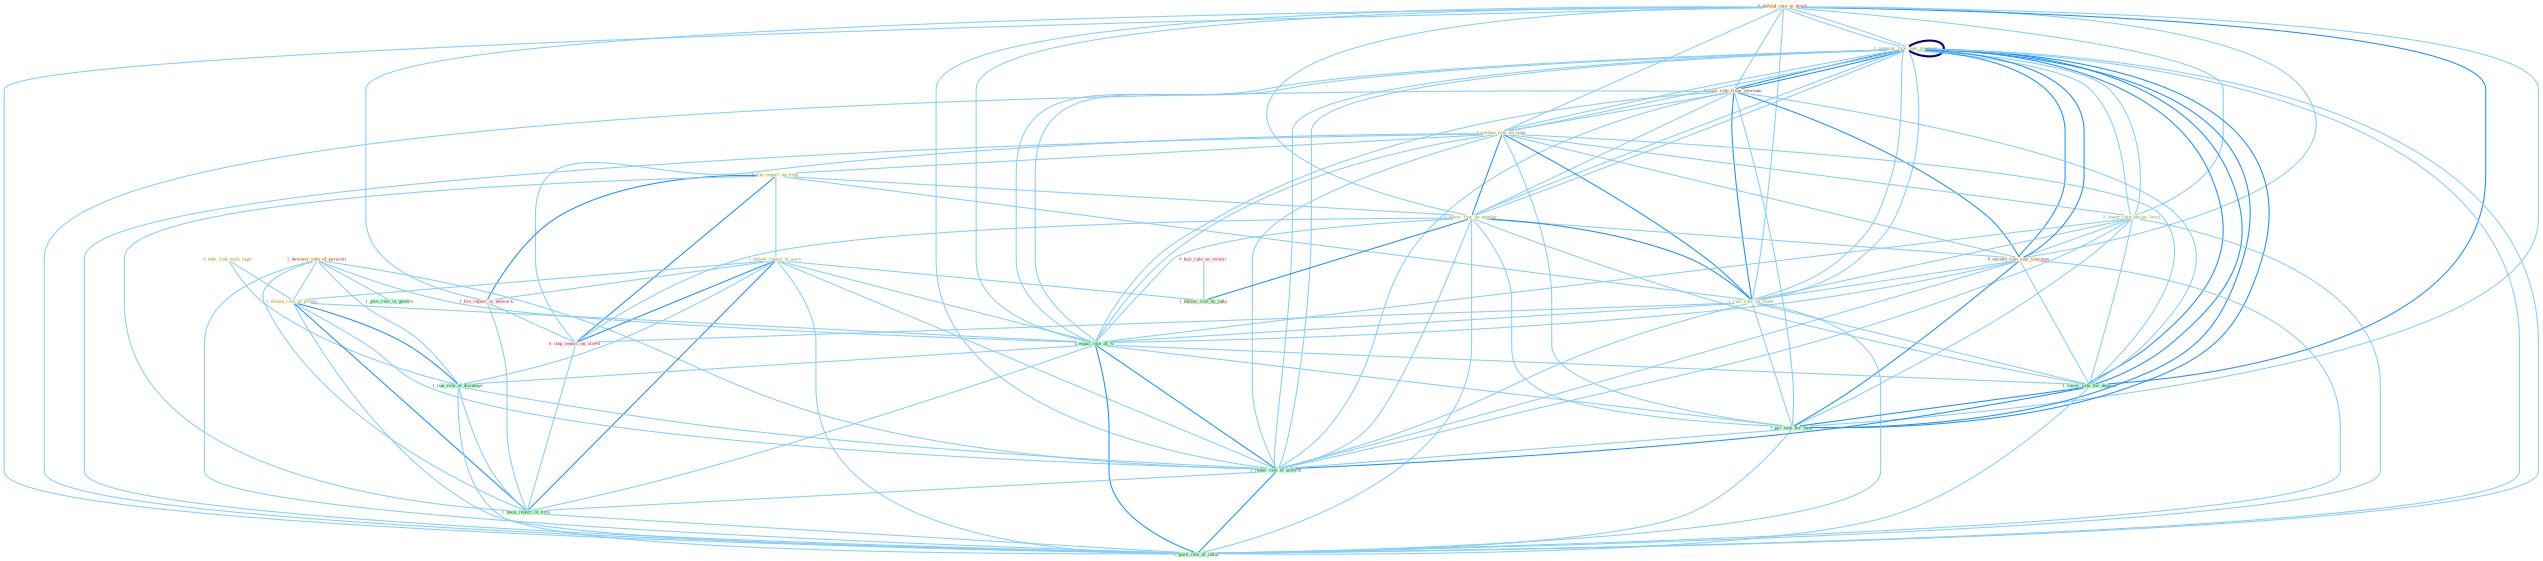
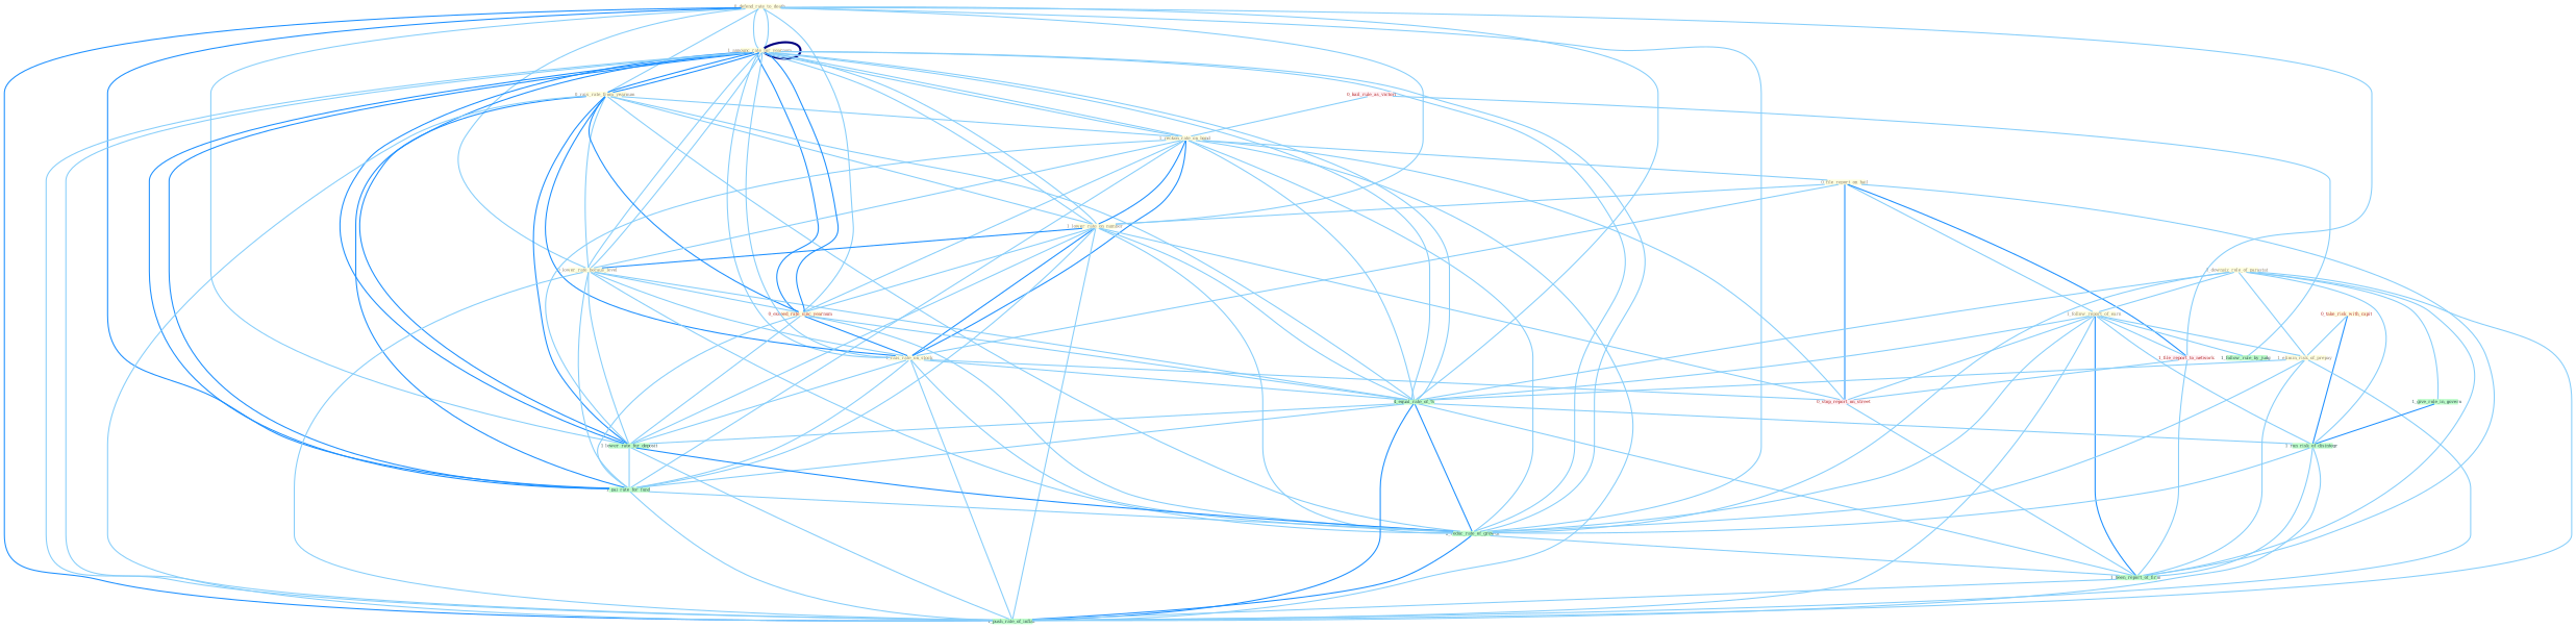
  graph {
    node [color="#ffffe0" fixedsize=true fontcolor="#8b7d6b" fontsize=4 shape=polygon style=filled]
    edge [color="#87cefa" w=1]
-   "0_defend_rate_to_death " [fontcolor="#b22222" height=.06 width=.5]
-   "1_announc_rate_for_yearnum " [height=.06 width=.5 label="1_announc_rate_take_yearnum"]
-   "0_rais_rate_from_yearnum " [fontcolor="#b22222" height=.06 width=.5]
+   "0_defend_rate_to_death " [height=.06 width=.5]
+   "1_announc_rate_for_yearnum " [height=.06 width=.5]
+   "0_rais_rate_from_yearnum " [height=.06 width=.5]
    "1_reckon_rate_on_bond " [height=.06 width=.5]
-   "0_file_report_on_time " [height=.06 width=.5]
+   "0_file_report_on_time " [height=.06 width=.5 label="0_file_report_on_hail"]
    "1_lower_rate_on_number " [height=.06 width=.5]
    "0_lower_rate_becaus_level " [height=.06 width=.5]
    "0_exceed_rate_sinc_yearnum " [fontcolor="#b22222" height=.06 width=.5]
-   "0_take_risk_with_capit " [height=.06 width=.5]
-   "1_downsiz_role_of_parastat " [fontcolor="#b22222" height=.06 width=.5]
+   "0_take_risk_with_capit " [fontcolor="#b22222" height=.06 width=.5]
+   "1_downsiz_role_of_parastat " [height=.06 width=.5]
    "1_follow_report_of_earn " [height=.06 width=.5]
    "1_elimin_risk_of_prepay " [height=.06 width=.5]
    "1_rais_rate_on_stock " [height=.06 width=.5]
    "1_file_report_to_network " [color="#fff0f5" fontcolor="#b22222" height=.06 width=.5]
    "0_stop_report_on_street " [color="#fff0f5" fontcolor="#b22222" height=.06 width=.5]
    "0_hail_rule_as_victori " [color="#fff0f5" fontcolor="#b22222" height=.06 width=.5]
-   "1_equal_rate_of_% " [color="#BDFCC9" fontcolor="#2f4f4f" height=.06 width=.5]
+   "1_equal_rate_of_% " [color="#BDFCC9" fontcolor="#2f4f4f" height=.06 width=.5 label="4_equal_rate_of_%"]
    n18 [color="#BDFCC9" fontcolor="#2f4f4f" height=.06 label="1_lower_rate_for_deposit" width=.5]
    "1_pai_rate_for_fund " [color="#BDFCC9" fontcolor="#2f4f4f" height=.06 width=.5]
-   "1_reduc_rate_of_growth " [color="#BDFCC9" fontcolor="#2f4f4f" height=.06 width=.5]
+   "1_reduc_rate_of_growth " [color="#BDFCC9" fontcolor="#2f4f4f" height=.06 width=.5 label="2_reduc_rate_of_growth"]
    "1_push_rate_of_inflat " [color="#BDFCC9" fontcolor="#2f4f4f" height=.06 width=.5]
    "1_been_report_of_firm " [color="#BDFCC9" fontcolor="#2f4f4f" height=.06 width=.5]
    "1_run_risk_of_disintegr " [color="#BDFCC9" fontcolor="#2f4f4f" height=.06 width=.5]
    "1_give_role_in_govern " [color="#BDFCC9" fontcolor="#2f4f4f" height=.06 width=.5]
-   "1_follow_rule_by_judg " [color="#BDFCC9" fontcolor="#b22222" height=.06 width=.5]
+   "1_follow_rule_by_judg " [color="#BDFCC9" fontcolor="#2f4f4f" height=.06 width=.5]
    subgraph sub_1 {
      "0_defend_rate_to_death "
      "1_announc_rate_for_yearnum "
      "0_rais_rate_from_yearnum "
      "1_reckon_rate_on_bond "
      "0_file_report_on_time "
      "1_lower_rate_on_number "
      "0_lower_rate_becaus_level "
      "0_exceed_rate_sinc_yearnum "
      "0_take_risk_with_capit "
      "1_downsiz_role_of_parastat "
      "1_follow_report_of_earn "
      "1_elimin_risk_of_prepay "
      "1_rais_rate_on_stock "
    }
    subgraph sub_2 {
      "1_file_report_to_network "
      "0_stop_report_on_street "
      "0_hail_rule_as_victori "
    }
    "0_defend_rate_to_death " -- "1_announc_rate_for_yearnum "
    "0_defend_rate_to_death " -- "1_announc_rate_for_yearnum "
    "0_defend_rate_to_death " -- "0_rais_rate_from_yearnum "
-   "0_defend_rate_to_death " -- "1_reckon_rate_on_bond "
+   "0_hail_rule_as_victori " -- "1_reckon_rate_on_bond "
    "0_defend_rate_to_death " -- "1_lower_rate_on_number "
    "0_defend_rate_to_death " -- "0_lower_rate_becaus_level "
    "0_defend_rate_to_death " -- "0_exceed_rate_sinc_yearnum "
-   "0_defend_rate_to_death " -- "1_rais_rate_on_stock "
    "0_defend_rate_to_death " -- "1_file_report_to_network "
    "0_defend_rate_to_death " -- "1_equal_rate_of_% "
-   "0_defend_rate_to_death " -- n18 [color="#1e90ff"]
-   "0_defend_rate_to_death " -- "1_pai_rate_for_fund "
+   "0_defend_rate_to_death " -- n18
+   "0_defend_rate_to_death " -- "1_pai_rate_for_fund " [color="#1e90ff"]
    "0_defend_rate_to_death " -- "1_reduc_rate_of_growth "
-   "0_defend_rate_to_death " -- "1_push_rate_of_inflat "
+   "0_defend_rate_to_death " -- "1_push_rate_of_inflat " [color="#1e90ff"]
    "1_announc_rate_for_yearnum " -- "1_announc_rate_for_yearnum " [color="#000080" style=bold w=4]
    "1_announc_rate_for_yearnum " -- "0_rais_rate_from_yearnum " [color="#1e90ff" w=2]
    "1_announc_rate_for_yearnum " -- "1_reckon_rate_on_bond "
    "1_announc_rate_for_yearnum " -- "1_lower_rate_on_number "
    "1_announc_rate_for_yearnum " -- "0_lower_rate_becaus_level "
    "1_announc_rate_for_yearnum " -- "0_exceed_rate_sinc_yearnum " [color="#1e90ff" w=2]
    "1_announc_rate_for_yearnum " -- "1_rais_rate_on_stock "
    "1_announc_rate_for_yearnum " -- "1_rais_rate_on_stock "
    "1_announc_rate_for_yearnum " -- "1_equal_rate_of_% "
    "1_announc_rate_for_yearnum " -- "1_equal_rate_of_% "
    "1_announc_rate_for_yearnum " -- n18 [color="#1e90ff" w=2]
    "1_announc_rate_for_yearnum " -- n18 [color="#1e90ff" w=2]
    "1_announc_rate_for_yearnum " -- "1_pai_rate_for_fund " [color="#1e90ff" w=2]
    "1_announc_rate_for_yearnum " -- "1_pai_rate_for_fund " [color="#1e90ff" w=2]
    "1_announc_rate_for_yearnum " -- "1_reduc_rate_of_growth "
    "1_announc_rate_for_yearnum " -- "1_reduc_rate_of_growth "
    "1_announc_rate_for_yearnum " -- "1_push_rate_of_inflat "
    "1_announc_rate_for_yearnum " -- "1_push_rate_of_inflat "
    "0_rais_rate_from_yearnum " -- "1_announc_rate_for_yearnum " [color="#1e90ff" w=2]
    "0_rais_rate_from_yearnum " -- "1_reckon_rate_on_bond "
    "0_rais_rate_from_yearnum " -- "1_lower_rate_on_number "
+   "0_rais_rate_from_yearnum " -- "0_lower_rate_becaus_level "
    "0_rais_rate_from_yearnum " -- "0_exceed_rate_sinc_yearnum " [color="#1e90ff" w=2]
    "0_rais_rate_from_yearnum " -- "1_rais_rate_on_stock " [color="#1e90ff" w=2]
    "0_rais_rate_from_yearnum " -- "1_equal_rate_of_% "
-   "0_rais_rate_from_yearnum " -- n18
-   "0_rais_rate_from_yearnum " -- "1_pai_rate_for_fund "
+   "0_rais_rate_from_yearnum " -- n18 [color="#1e90ff"]
+   "0_rais_rate_from_yearnum " -- "1_pai_rate_for_fund " [color="#1e90ff"]
    "0_rais_rate_from_yearnum " -- "1_reduc_rate_of_growth "
    "0_rais_rate_from_yearnum " -- "1_push_rate_of_inflat "
    "1_reckon_rate_on_bond " -- "1_announc_rate_for_yearnum "
    "1_reckon_rate_on_bond " -- "0_file_report_on_time "
    "1_reckon_rate_on_bond " -- "1_lower_rate_on_number " [color="#1e90ff" w=2]
    "1_reckon_rate_on_bond " -- "0_lower_rate_becaus_level "
    "1_reckon_rate_on_bond " -- "0_exceed_rate_sinc_yearnum "
    "1_reckon_rate_on_bond " -- "1_rais_rate_on_stock " [color="#1e90ff" w=2]
    "1_reckon_rate_on_bond " -- "0_stop_report_on_street "
    "1_reckon_rate_on_bond " -- "1_equal_rate_of_% "
    "1_reckon_rate_on_bond " -- n18
    "1_reckon_rate_on_bond " -- "1_pai_rate_for_fund "
    "1_reckon_rate_on_bond " -- "1_reduc_rate_of_growth "
    "1_reckon_rate_on_bond " -- "1_push_rate_of_inflat "
    "0_file_report_on_time " -- "1_lower_rate_on_number "
    "0_file_report_on_time " -- "1_follow_report_of_earn "
    "0_file_report_on_time " -- "1_rais_rate_on_stock "
    "0_file_report_on_time " -- "1_file_report_to_network " [color="#1e90ff" w=2]
    "0_file_report_on_time " -- "0_stop_report_on_street " [color="#1e90ff" w=2]
    "0_file_report_on_time " -- "1_been_report_of_firm "
    "1_lower_rate_on_number " -- "1_announc_rate_for_yearnum "
-   "1_lower_rate_on_number " -- "1_follow_rule_by_judg " [color="#1e90ff" w=2]
+   "1_lower_rate_on_number " -- "0_lower_rate_becaus_level " [color="#1e90ff" w=2]
    "1_lower_rate_on_number " -- "0_exceed_rate_sinc_yearnum "
    "1_lower_rate_on_number " -- "1_rais_rate_on_stock " [color="#1e90ff" w=2]
    "1_lower_rate_on_number " -- "0_stop_report_on_street "
    "1_lower_rate_on_number " -- "1_equal_rate_of_% "
    "1_lower_rate_on_number " -- n18
    "1_lower_rate_on_number " -- "1_pai_rate_for_fund "
    "1_lower_rate_on_number " -- "1_reduc_rate_of_growth "
    "1_lower_rate_on_number " -- "1_push_rate_of_inflat "
    "0_lower_rate_becaus_level " -- "1_announc_rate_for_yearnum "
    "0_lower_rate_becaus_level " -- "0_exceed_rate_sinc_yearnum "
    "0_lower_rate_becaus_level " -- "1_rais_rate_on_stock "
    "0_lower_rate_becaus_level " -- "1_equal_rate_of_% "
    "0_lower_rate_becaus_level " -- n18
    "0_lower_rate_becaus_level " -- "1_pai_rate_for_fund "
    "0_lower_rate_becaus_level " -- "1_reduc_rate_of_growth "
    "0_lower_rate_becaus_level " -- "1_push_rate_of_inflat "
    "0_exceed_rate_sinc_yearnum " -- "1_announc_rate_for_yearnum " [color="#1e90ff" w=2]
-   "0_exceed_rate_sinc_yearnum " -- "1_rais_rate_on_stock "
+   "0_exceed_rate_sinc_yearnum " -- "1_rais_rate_on_stock " [color="#1e90ff"]
    "0_exceed_rate_sinc_yearnum " -- "1_equal_rate_of_% "
    "0_exceed_rate_sinc_yearnum " -- n18
-   "0_exceed_rate_sinc_yearnum " -- "1_pai_rate_for_fund " [color="#1e90ff"]
+   "0_exceed_rate_sinc_yearnum " -- "1_pai_rate_for_fund "
    "0_exceed_rate_sinc_yearnum " -- "1_reduc_rate_of_growth "
-   "0_exceed_rate_sinc_yearnum " -- "1_push_rate_of_inflat "
    "0_take_risk_with_capit " -- "1_elimin_risk_of_prepay "
-   "0_take_risk_with_capit " -- "1_run_risk_of_disintegr "
+   "0_take_risk_with_capit " -- "1_run_risk_of_disintegr " [color="#1e90ff"]
+   "1_downsiz_role_of_parastat " -- "1_follow_report_of_earn "
    "1_downsiz_role_of_parastat " -- "1_elimin_risk_of_prepay "
    "1_downsiz_role_of_parastat " -- "1_equal_rate_of_% "
    "1_downsiz_role_of_parastat " -- "1_reduc_rate_of_growth "
    "1_downsiz_role_of_parastat " -- "1_push_rate_of_inflat "
    "1_downsiz_role_of_parastat " -- "1_been_report_of_firm "
    "1_downsiz_role_of_parastat " -- "1_run_risk_of_disintegr "
    "1_downsiz_role_of_parastat " -- "1_give_role_in_govern "
    "1_follow_report_of_earn " -- "1_elimin_risk_of_prepay "
    "1_follow_report_of_earn " -- "1_file_report_to_network "
-   "1_follow_report_of_earn " -- "0_stop_report_on_street " [color="#1e90ff"]
+   "1_follow_report_of_earn " -- "0_stop_report_on_street "
    "1_follow_report_of_earn " -- "1_equal_rate_of_% "
    "1_follow_report_of_earn " -- "1_reduc_rate_of_growth "
    "1_follow_report_of_earn " -- "1_push_rate_of_inflat "
    "1_follow_report_of_earn " -- "1_been_report_of_firm " [color="#1e90ff" w=2]
    "1_follow_report_of_earn " -- "1_run_risk_of_disintegr "
    "1_follow_report_of_earn " -- "1_follow_rule_by_judg "
    "1_elimin_risk_of_prepay " -- "1_equal_rate_of_% "
    "1_elimin_risk_of_prepay " -- "1_reduc_rate_of_growth "
    "1_elimin_risk_of_prepay " -- "1_push_rate_of_inflat "
-   "1_elimin_risk_of_prepay " -- "1_been_report_of_firm " [color="#1e90ff"]
-   "1_elimin_risk_of_prepay " -- "1_run_risk_of_disintegr " [color="#1e90ff" w=2]
+   "1_elimin_risk_of_prepay " -- "1_been_report_of_firm "
+   "1_give_role_in_govern " -- "1_run_risk_of_disintegr " [color="#1e90ff" w=2]
    "1_rais_rate_on_stock " -- "0_stop_report_on_street "
    "1_rais_rate_on_stock " -- "1_equal_rate_of_% "
    "1_rais_rate_on_stock " -- n18
    "1_rais_rate_on_stock " -- "1_pai_rate_for_fund "
    "1_rais_rate_on_stock " -- "1_reduc_rate_of_growth "
    "1_rais_rate_on_stock " -- "1_push_rate_of_inflat "
    "1_file_report_to_network " -- "0_stop_report_on_street "
    "1_file_report_to_network " -- "1_been_report_of_firm "
    "0_stop_report_on_street " -- "1_been_report_of_firm "
    "0_hail_rule_as_victori " -- "1_follow_rule_by_judg "
    "1_equal_rate_of_% " -- n18
    "1_equal_rate_of_% " -- "1_pai_rate_for_fund "
    "1_equal_rate_of_% " -- "1_reduc_rate_of_growth " [color="#1e90ff" w=2]
    "1_equal_rate_of_% " -- "1_push_rate_of_inflat " [color="#1e90ff" w=2]
    "1_equal_rate_of_% " -- "1_been_report_of_firm "
    "1_equal_rate_of_% " -- "1_run_risk_of_disintegr "
-   n18 -- "1_pai_rate_for_fund " [color="#1e90ff" w=2]
+   n18 -- "1_pai_rate_for_fund " [w=2]
    n18 -- "1_reduc_rate_of_growth " [color="#1e90ff" w=2]
    n18 -- "1_push_rate_of_inflat "
    "1_pai_rate_for_fund " -- "1_reduc_rate_of_growth "
    "1_pai_rate_for_fund " -- "1_push_rate_of_inflat "
    "1_reduc_rate_of_growth " -- "1_push_rate_of_inflat " [color="#1e90ff" w=2]
    "1_reduc_rate_of_growth " -- "1_been_report_of_firm "
    "1_been_report_of_firm " -- "1_push_rate_of_inflat "
    "1_run_risk_of_disintegr " -- "1_reduc_rate_of_growth "
    "1_run_risk_of_disintegr " -- "1_push_rate_of_inflat "
    "1_run_risk_of_disintegr " -- "1_been_report_of_firm "
  }
